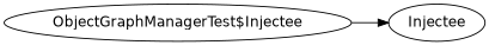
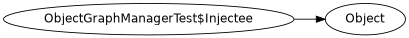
  digraph {
    concentrate=true
    rankdir=LR
    fontname="DejaVu Sans"
    node [fontname="DejaVu Sans"]
    n1 [label="ObjectGraphManagerTest$Injectee"]
-   Object [label=Injectee]
+   Object
    n1 -> Object [fontname="DejaVu Sans"]
  }
